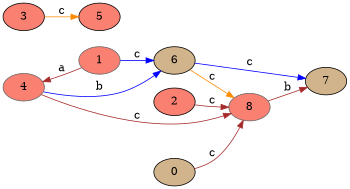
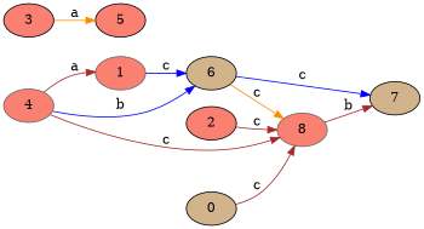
  strict digraph {
    rankdir=LR
    node [color=black fillcolor=salmon style=filled]
    edge [color=brown]
    8 [color=gray40]
    2
    6 [fillcolor=tan]
    7 [fillcolor=tan]
    3
    5
    0 [fillcolor=tan]
    4 [color=gray40]
    1 [color=gray40]
    8 -> 7 [label=b]
    2 -> 8 [label=c]
    6 -> 8 [color=darkorange label=c]
    6 -> 7 [color=blue label=c]
-   3 -> 5 [color=darkorange label=c]
+   3 -> 5 [color=darkorange label=a]
    0 -> 8 [label=c]
    4 -> 8 [label=c]
    4 -> 6 [color=blue label=b]
    1 -> 6 [color=blue label=c]
-   1 -> 4 [label=a]
+   4 -> 1 [label=a]
  }
